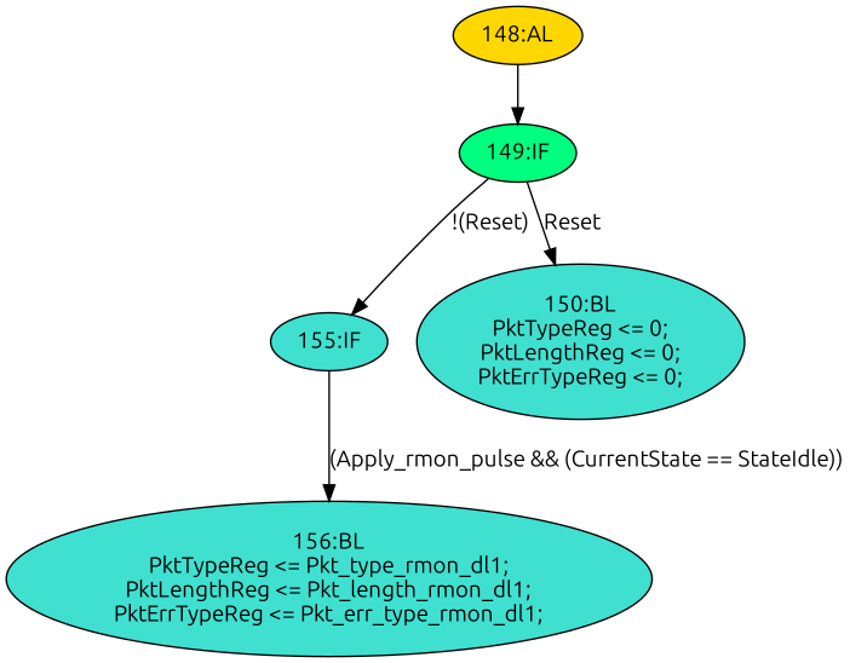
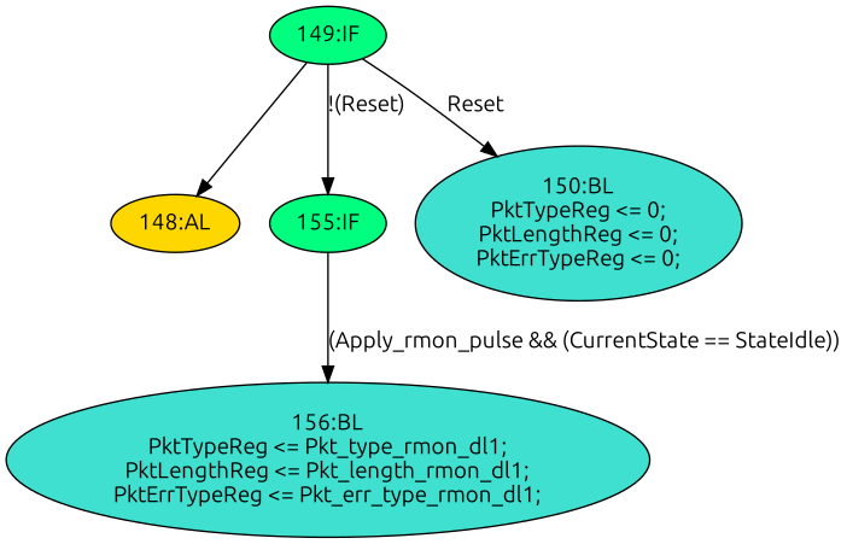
  strict digraph {
    fontname=Ubuntu
    node [fillcolor=springgreen fontname=Ubuntu statements="[]" style=filled typ=IfStatement]
    edge [cond="['Reset']" fontname=Ubuntu lineno=149]
    n1 [ast="<pyverilog.vparser.ast.Always object at 0x7f8c06320f10>" clk_sens=True fillcolor=gold label="148:AL" sens="['Clk', 'Reset']" typ=Always use_var="['Reset', 'Apply_rmon_pulse', 'Pkt_err_type_rmon_dl1', 'StateIdle', 'Pkt_length_rmon_dl1', 'Pkt_type_rmon_dl1', 'CurrentState']"]
    n2 [ast="<pyverilog.vparser.ast.IfStatement object at 0x7f8c063240d0>" label="149:IF"]
-   n3 [ast="<pyverilog.vparser.ast.IfStatement object at 0x7f8c06324150>" fillcolor=turquoise label="155:IF"]
+   n3 [ast="<pyverilog.vparser.ast.IfStatement object at 0x7f8c06324150>" label="155:IF"]
    n4 [ast="<pyverilog.vparser.ast.Block object at 0x7f8c063247d0>" fillcolor=turquoise label="150:BL\nPktTypeReg <= 0;\nPktLengthReg <= 0;\nPktErrTypeReg <= 0;" statements="[<pyverilog.vparser.ast.NonblockingSubstitution object at 0x7f8c06324810>, <pyverilog.vparser.ast.NonblockingSubstitution object at 0x7f8c06324950>, <pyverilog.vparser.ast.NonblockingSubstitution object at 0x7f8c06324ad0>]" typ=Block]
    n5 [ast="<pyverilog.vparser.ast.Block object at 0x7f8c063241d0>" fillcolor=turquoise label="156:BL\nPktTypeReg <= Pkt_type_rmon_dl1;\nPktLengthReg <= Pkt_length_rmon_dl1;\nPktErrTypeReg <= Pkt_err_type_rmon_dl1;" statements="[<pyverilog.vparser.ast.NonblockingSubstitution object at 0x7f8c06324210>, <pyverilog.vparser.ast.NonblockingSubstitution object at 0x7f8c06324390>, <pyverilog.vparser.ast.NonblockingSubstitution object at 0x7f8c06324510>]" typ=Block]
-   n1 -> n2 [cond="[]" lineno=None]
+   n2 -> n1 [cond="[]" lineno=None]
    n2 -> n3 [label="!(Reset)"]
    n2 -> n4 [label=Reset]
    n3 -> n5 [cond="['Apply_rmon_pulse', 'CurrentState', 'StateIdle']" label="(Apply_rmon_pulse && (CurrentState == StateIdle))" lineno=155]
  }
